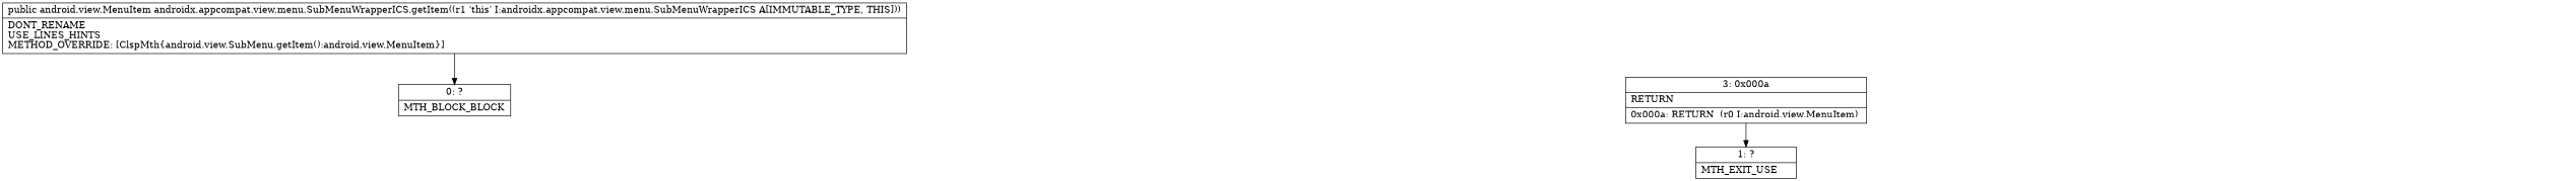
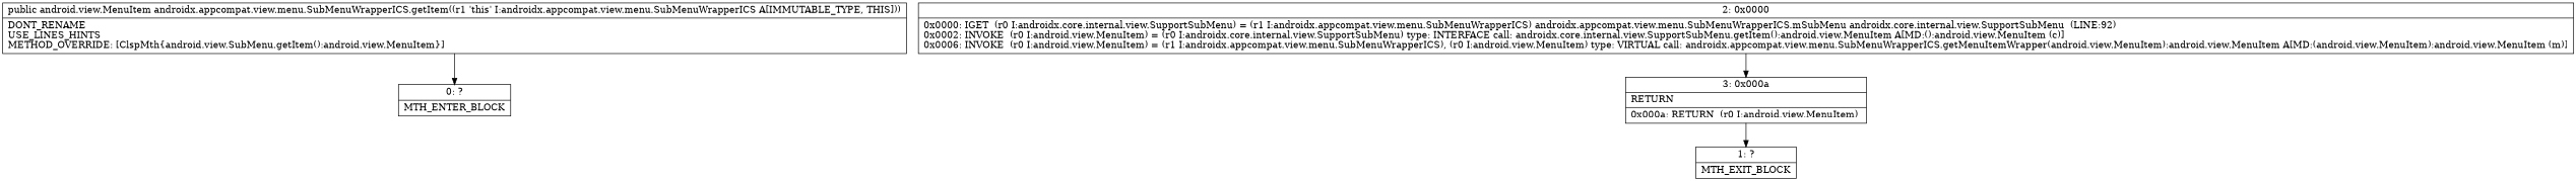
  digraph {
    node [shape=record]
-   n1 [label="{0\:\ ?|MTH_BLOCK_BLOCK\l}"]
+   n1 [label="{0\:\ ?|MTH_ENTER_BLOCK\l}"]
+   n2 [label="{2\:\ 0x0000|0x0000: IGET  (r0 I:androidx.core.internal.view.SupportSubMenu) = (r1 I:androidx.appcompat.view.menu.SubMenuWrapperICS) androidx.appcompat.view.menu.SubMenuWrapperICS.mSubMenu androidx.core.internal.view.SupportSubMenu  (LINE:92)\l0x0002: INVOKE  (r0 I:android.view.MenuItem) = (r0 I:androidx.core.internal.view.SupportSubMenu) type: INTERFACE call: androidx.core.internal.view.SupportSubMenu.getItem():android.view.MenuItem A[MD:():android.view.MenuItem (c)]\l0x0006: INVOKE  (r0 I:android.view.MenuItem) = (r1 I:androidx.appcompat.view.menu.SubMenuWrapperICS), (r0 I:android.view.MenuItem) type: VIRTUAL call: androidx.appcompat.view.menu.SubMenuWrapperICS.getMenuItemWrapper(android.view.MenuItem):android.view.MenuItem A[MD:(android.view.MenuItem):android.view.MenuItem (m)]\l}"]
    n3 [label="{3\:\ 0x000a|RETURN\l|0x000a: RETURN  (r0 I:android.view.MenuItem) \l}"]
-   n4 [label="{1\:\ ?|MTH_EXIT_USE\l}"]
+   n4 [label="{1\:\ ?|MTH_EXIT_BLOCK\l}"]
    n5 [label="{public android.view.MenuItem androidx.appcompat.view.menu.SubMenuWrapperICS.getItem((r1 'this' I:androidx.appcompat.view.menu.SubMenuWrapperICS A[IMMUTABLE_TYPE, THIS]))  | DONT_RENAME\lUSE_LINES_HINTS\lMETHOD_OVERRIDE: [ClspMth\{android.view.SubMenu.getItem():android.view.MenuItem\}]\l}"]
+   n2 -> n3
    n3 -> n4
    n5 -> n1
  }
